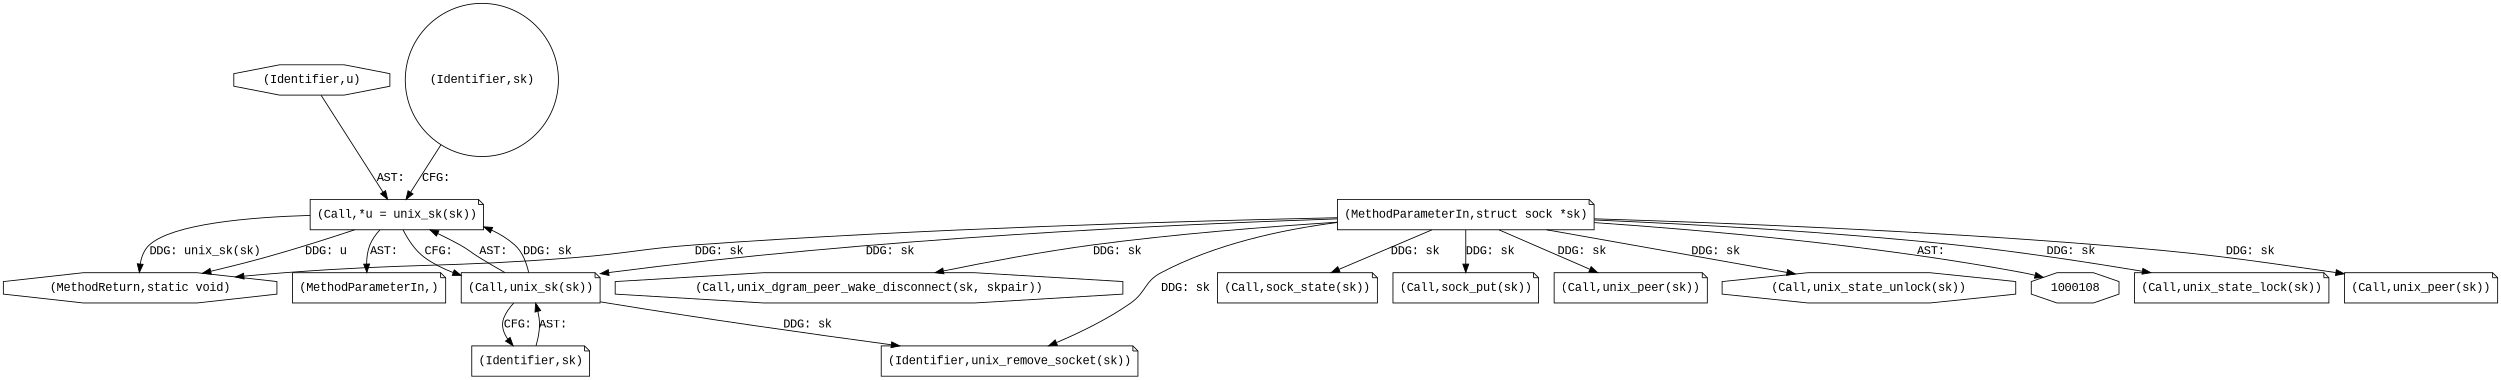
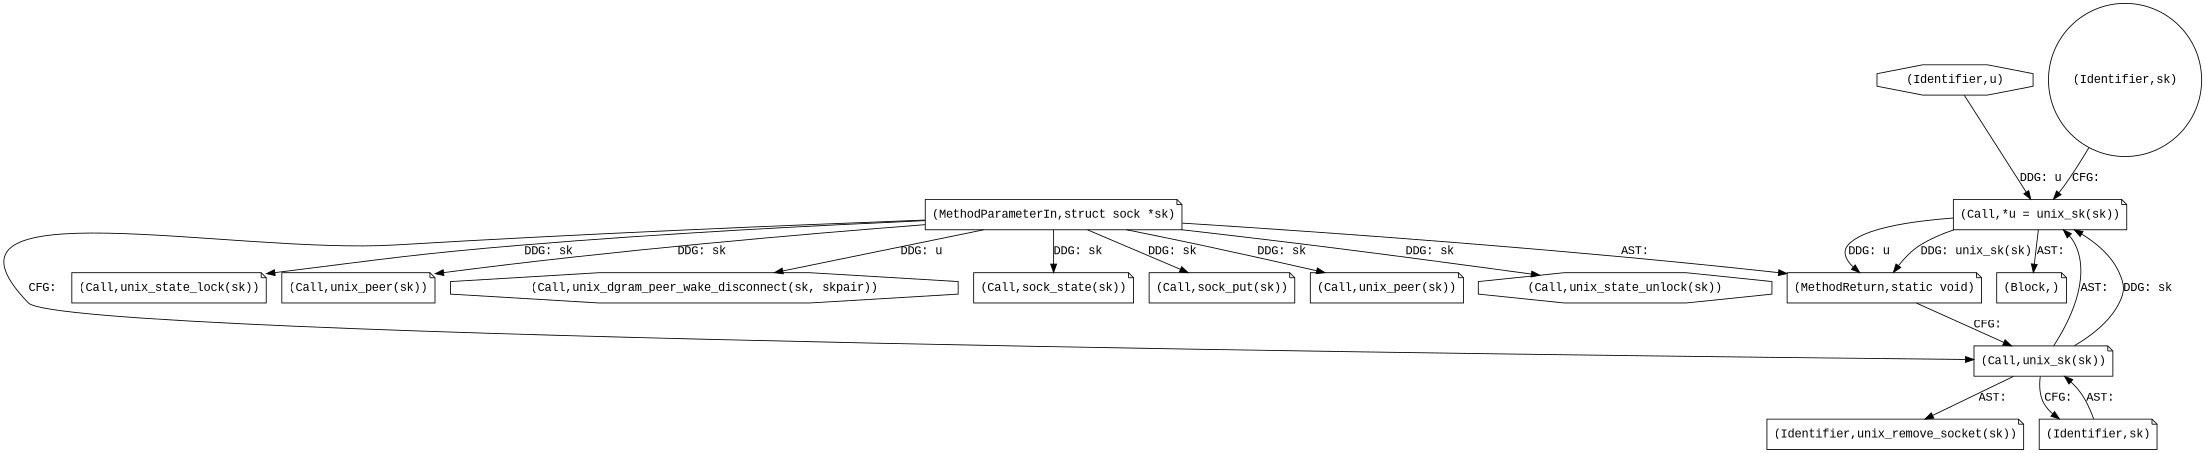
  digraph {
    fontname="Liberation Mono"
    node [fontname="Liberation Mono" shape=note]
    edge [fontname="Liberation Mono"]
    n1 [label="(Call,*u = unix_sk(sk))"]
    n2 [label="(Call,unix_sk(sk))"]
-   n3 [label="(MethodParameterIn,)"]
-   n4 [label="(MethodReturn,static void)" shape=octagon]
+   n3 [label="(Block,)"]
+   n4 [label="(MethodReturn,static void)"]
    n5 [label="(Identifier,unix_remove_socket(sk))"]
    n6 [label="(Identifier,sk)"]
    n7 [label="(MethodParameterIn,struct sock *sk)"]
    n8 [label="(Call,unix_state_lock(sk))"]
    n9 [label="(Call,unix_peer(sk))"]
    n10 [label="(Call,unix_dgram_peer_wake_disconnect(sk, skpair))" shape=octagon]
    n11 [label="(Call,sock_state(sk))"]
    n12 [label="(Call,sock_put(sk))"]
    n13 [label="(Call,unix_peer(sk))"]
    n14 [label="(Call,unix_state_unlock(sk))" shape=octagon]
-   1000108 [shape=octagon]
    n16 [label="(Identifier,u)" shape=octagon]
    n17 [label="(Identifier,sk)" shape=circle]
-   n1 -> n2 [label="CFG: "]
+   n4 -> n2 [label="CFG: "]
    n1 -> n3 [label="AST: "]
    n1 -> n4 [label="DDG: u"]
    n1 -> n4 [label="DDG: unix_sk(sk)"]
    n2 -> n1 [label="AST: "]
    n2 -> n1 [label="DDG: sk"]
-   n2 -> n5 [label="DDG: sk"]
+   n2 -> n5 [label="AST: "]
    n2 -> n6 [label="CFG: "]
    n6 -> n2 [label="AST: "]
-   n7 -> n2 [label="DDG: sk"]
-   n7 -> n4 [label="DDG: sk"]
-   n7 -> n5 [label="DDG: sk"]
+   n7 -> n2 [label="CFG: "]
+   n7 -> n4 [label="AST: "]
    n7 -> n8 [label="DDG: sk"]
    n7 -> n9 [label="DDG: sk"]
-   n7 -> n10 [label="DDG: sk"]
+   n7 -> n10 [label="DDG: u"]
    n7 -> n11 [label="DDG: sk"]
    n7 -> n12 [label="DDG: sk"]
    n7 -> n13 [label="DDG: sk"]
    n7 -> n14 [label="DDG: sk"]
-   n7 -> 1000108 [label="AST: "]
-   n16 -> n1 [label="AST: "]
+   n16 -> n1 [label="DDG: u"]
    n17 -> n1 [label="CFG: "]
  }
